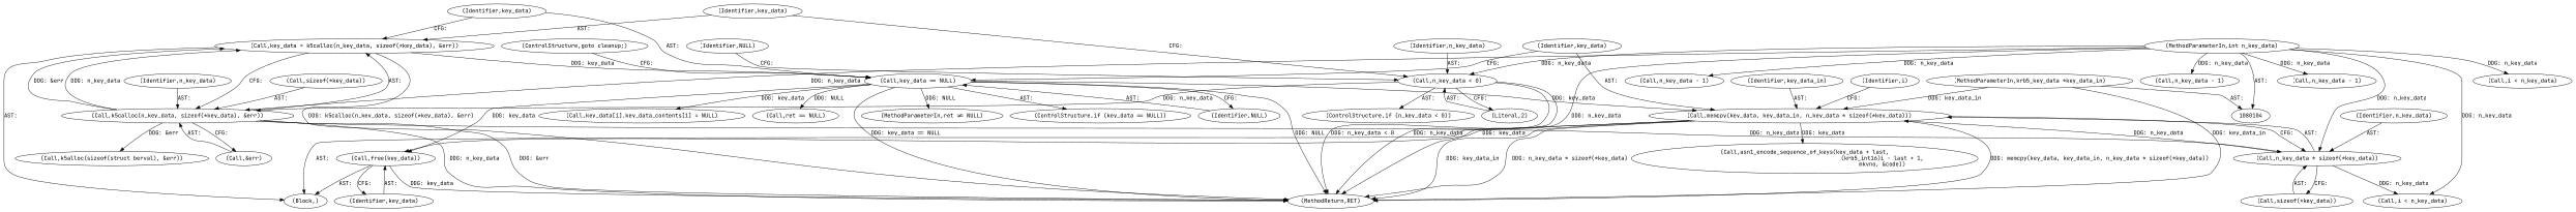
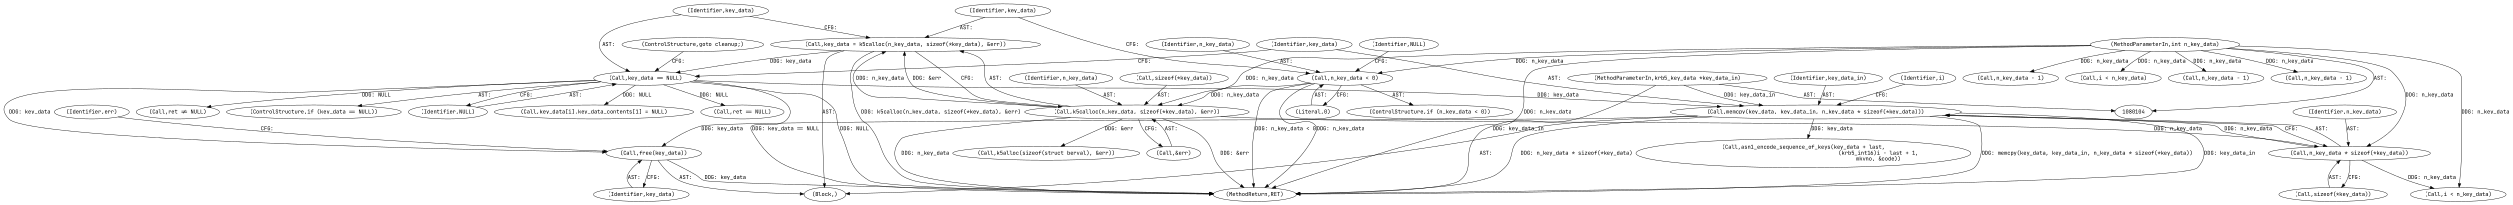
  digraph {
    fontname="JetBrains Mono"
    node [fontname="JetBrains Mono"]
    edge [fontname="JetBrains Mono"]
    n1 [label="(Call,free(key_data))"]
    n2 [label="(Block,)"]
    n3 [label="(Identifier,key_data)"]
    n4 [label="(MethodReturn,RET)"]
    n5 [label="(Call,memcpy(key_data, key_data_in, n_key_data * sizeof(*key_data)))"]
    n6 [label="(Call,n_key_data * sizeof(*key_data))"]
    n7 [label="(Call,asn1_encode_sequence_of_keys(key_data + last,\n                                               (krb5_int16)i - last + 1,\n                                               mkvno, &code))"]
    n8 [label="(Call,i < n_key_data)"]
    n9 [label="(Call,sizeof(*key_data))"]
    n10 [label="(Call,key_data == NULL)"]
-   n11 [label="(MethodParameterIn,ret != NULL)"]
+   n11 [label="(Call,ret != NULL)"]
    n12 [label="(ControlStructure,if (key_data == NULL))"]
    n13 [label="(Identifier,NULL)"]
    n14 [label="(Call,key_data[i].key_data_contents[1] = NULL)"]
    n15 [label="(Call,ret == NULL)"]
    n16 [label="(Call,key_data = k5calloc(n_key_data, sizeof(*key_data), &err))"]
    n17 [label="(Call,k5calloc(n_key_data, sizeof(*key_data), &err))"]
    n18 [label="(Call,&err)"]
    n19 [label="(Call,k5alloc(sizeof(struct berval), &err))"]
    n20 [label="(Call,n_key_data < 0)"]
    n21 [label="(ControlStructure,if (n_key_data < 0))"]
-   n22 [label="(Literal,2)"]
+   n22 [label="(Literal,0)"]
    n23 [label="(MethodParameterIn,int n_key_data)"]
    n24 [label="(Call,n_key_data - 1)"]
    n25 [label="(Call,i < n_key_data)"]
    n26 [label="(Call,n_key_data - 1)"]
    n27 [label="(Call,n_key_data - 1)"]
    n28 [label=1080104]
    n29 [label="(MethodParameterIn,krb5_key_data *key_data_in)"]
    n30 [label="(Identifier,n_key_data)"]
    n31 [label="(Identifier,key_data_in)"]
    n32 [label="(Identifier,key_data)"]
+   n33 [label="(Identifier,err)"]
    n34 [label="(Identifier,key_data)"]
    n35 [label="(Identifier,n_key_data)"]
    n36 [label="(Identifier,i)"]
    n37 [label="(Identifier,NULL)"]
    n38 [label="(ControlStructure,goto cleanup;)"]
    n39 [label="(Call,sizeof(*key_data))"]
    n40 [label="(Identifier,key_data)"]
    n41 [label="(Identifier,n_key_data)"]
    n1 -> n2 [label="AST: "]
    n1 -> n3 [label="CFG: "]
    n1 -> n4 [label="DDG: key_data"]
    n3 -> n1 [label="AST: "]
    n5 -> n1 [label="DDG: key_data"]
    n5 -> n2 [label="AST: "]
    n5 -> n4 [label="DDG: key_data_in"]
    n5 -> n4 [label="DDG: n_key_data * sizeof(*key_data)"]
    n5 -> n4 [label="DDG: memcpy(key_data, key_data_in, n_key_data * sizeof(*key_data))"]
    n5 -> n6 [label="CFG: "]
    n5 -> n7 [label="DDG: key_data"]
    n6 -> n5 [label="AST: "]
    n6 -> n5 [label="DDG: n_key_data"]
    n6 -> n8 [label="DDG: n_key_data"]
    n6 -> n9 [label="CFG: "]
    n9 -> n6 [label="AST: "]
    n10 -> n1 [label="DDG: key_data"]
    n10 -> n4 [label="DDG: key_data == NULL"]
    n10 -> n4 [label="DDG: NULL"]
    n10 -> n5 [label="DDG: key_data"]
    n10 -> n11 [label="DDG: NULL"]
    n10 -> n12 [label="AST: "]
    n10 -> n13 [label="CFG: "]
-   n10 -> n14 [label="DDG: key_data"]
+   n10 -> n14 [label="DDG: NULL"]
    n10 -> n15 [label="DDG: NULL"]
    n13 -> n10 [label="AST: "]
    n16 -> n2 [label="AST: "]
    n16 -> n4 [label="DDG: k5calloc(n_key_data, sizeof(*key_data), &err)"]
    n16 -> n10 [label="DDG: key_data"]
    n16 -> n17 [label="CFG: "]
    n17 -> n4 [label="DDG: &err"]
    n17 -> n4 [label="DDG: n_key_data"]
    n17 -> n6 [label="DDG: n_key_data"]
    n17 -> n16 [label="AST: "]
    n17 -> n16 [label="DDG: n_key_data"]
    n17 -> n16 [label="DDG: &err"]
    n17 -> n18 [label="CFG: "]
    n17 -> n19 [label="DDG: &err"]
    n18 -> n17 [label="AST: "]
    n20 -> n4 [label="DDG: n_key_data < 0"]
    n20 -> n4 [label="DDG: n_key_data"]
    n20 -> n17 [label="DDG: n_key_data"]
    n20 -> n21 [label="AST: "]
    n20 -> n22 [label="CFG: "]
    n22 -> n20 [label="AST: "]
    n23 -> n4 [label="DDG: n_key_data"]
    n23 -> n6 [label="DDG: n_key_data"]
    n23 -> n8 [label="DDG: n_key_data"]
    n23 -> n17 [label="DDG: n_key_data"]
    n23 -> n20 [label="DDG: n_key_data"]
    n23 -> n24 [label="DDG: n_key_data"]
    n23 -> n25 [label="DDG: n_key_data"]
    n23 -> n26 [label="DDG: n_key_data"]
    n23 -> n27 [label="DDG: n_key_data"]
    n23 -> n28 [label="AST: "]
    n29 -> n4 [label="DDG: key_data_in"]
    n29 -> n5 [label="DDG: key_data_in"]
    n29 -> n28 [label="AST: "]
    n30 -> n17 [label="AST: "]
    n31 -> n5 [label="AST: "]
    n32 -> n16 [label="AST: "]
    n32 -> n20 [label="CFG: "]
+   n33 -> n1 [label="CFG: "]
    n34 -> n5 [label="AST: "]
    n34 -> n10 [label="CFG: "]
    n35 -> n20 [label="AST: "]
    n36 -> n5 [label="CFG: "]
    n37 -> n20 [label="CFG: "]
    n38 -> n10 [label="CFG: "]
    n39 -> n17 [label="AST: "]
    n40 -> n10 [label="AST: "]
    n40 -> n16 [label="CFG: "]
    n41 -> n6 [label="AST: "]
  }
